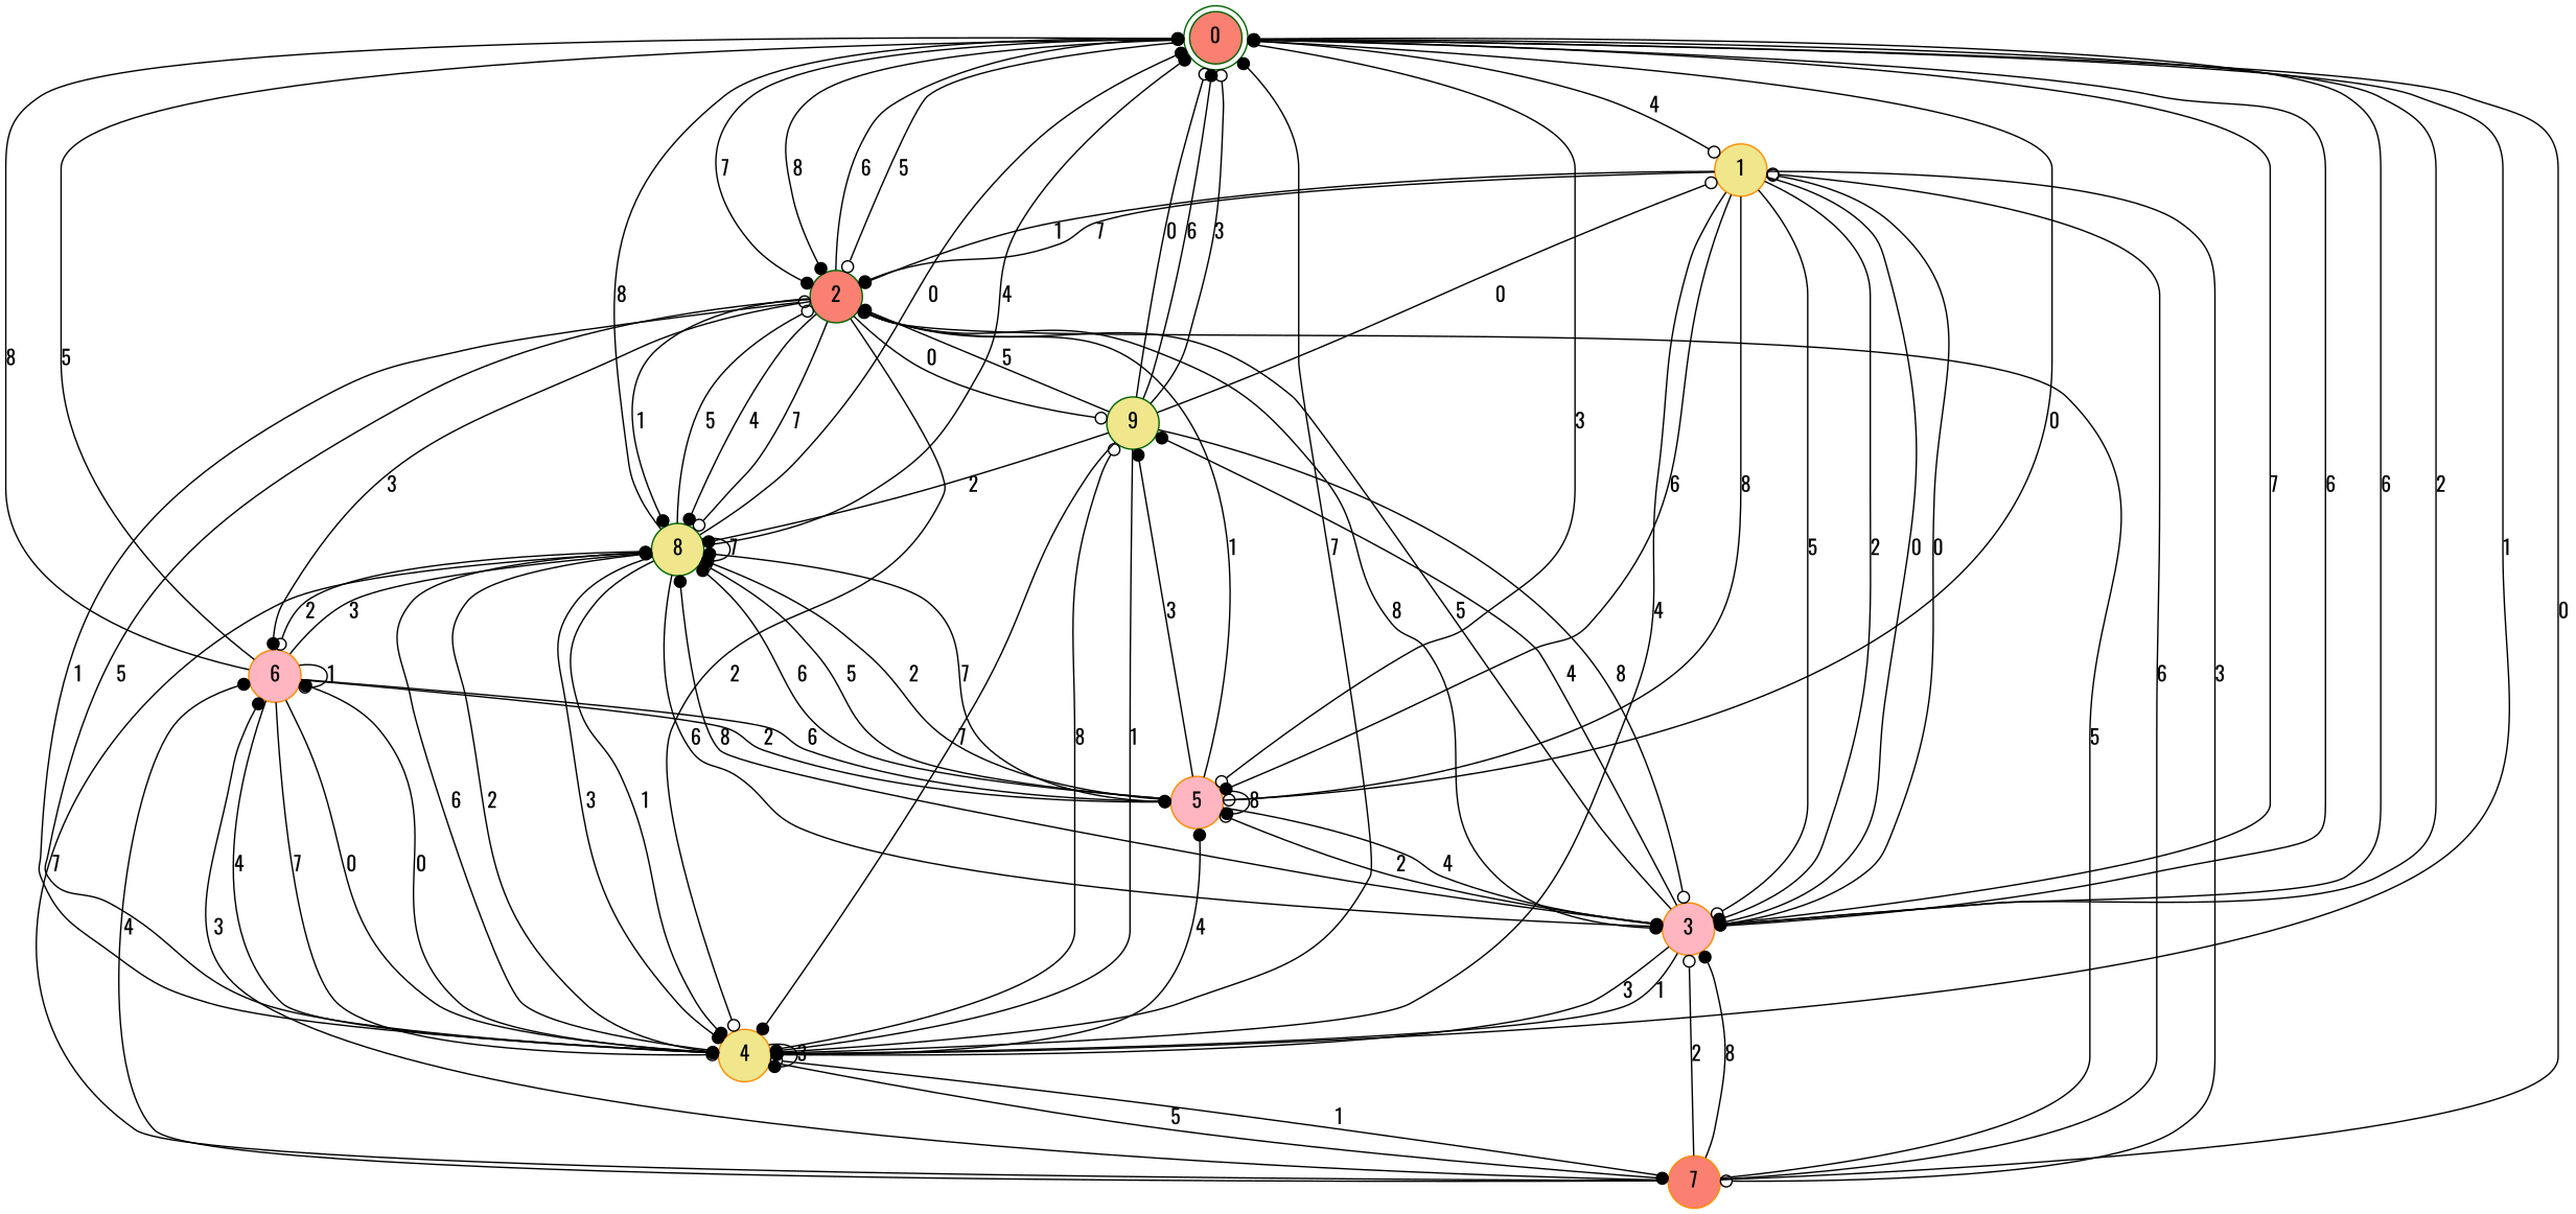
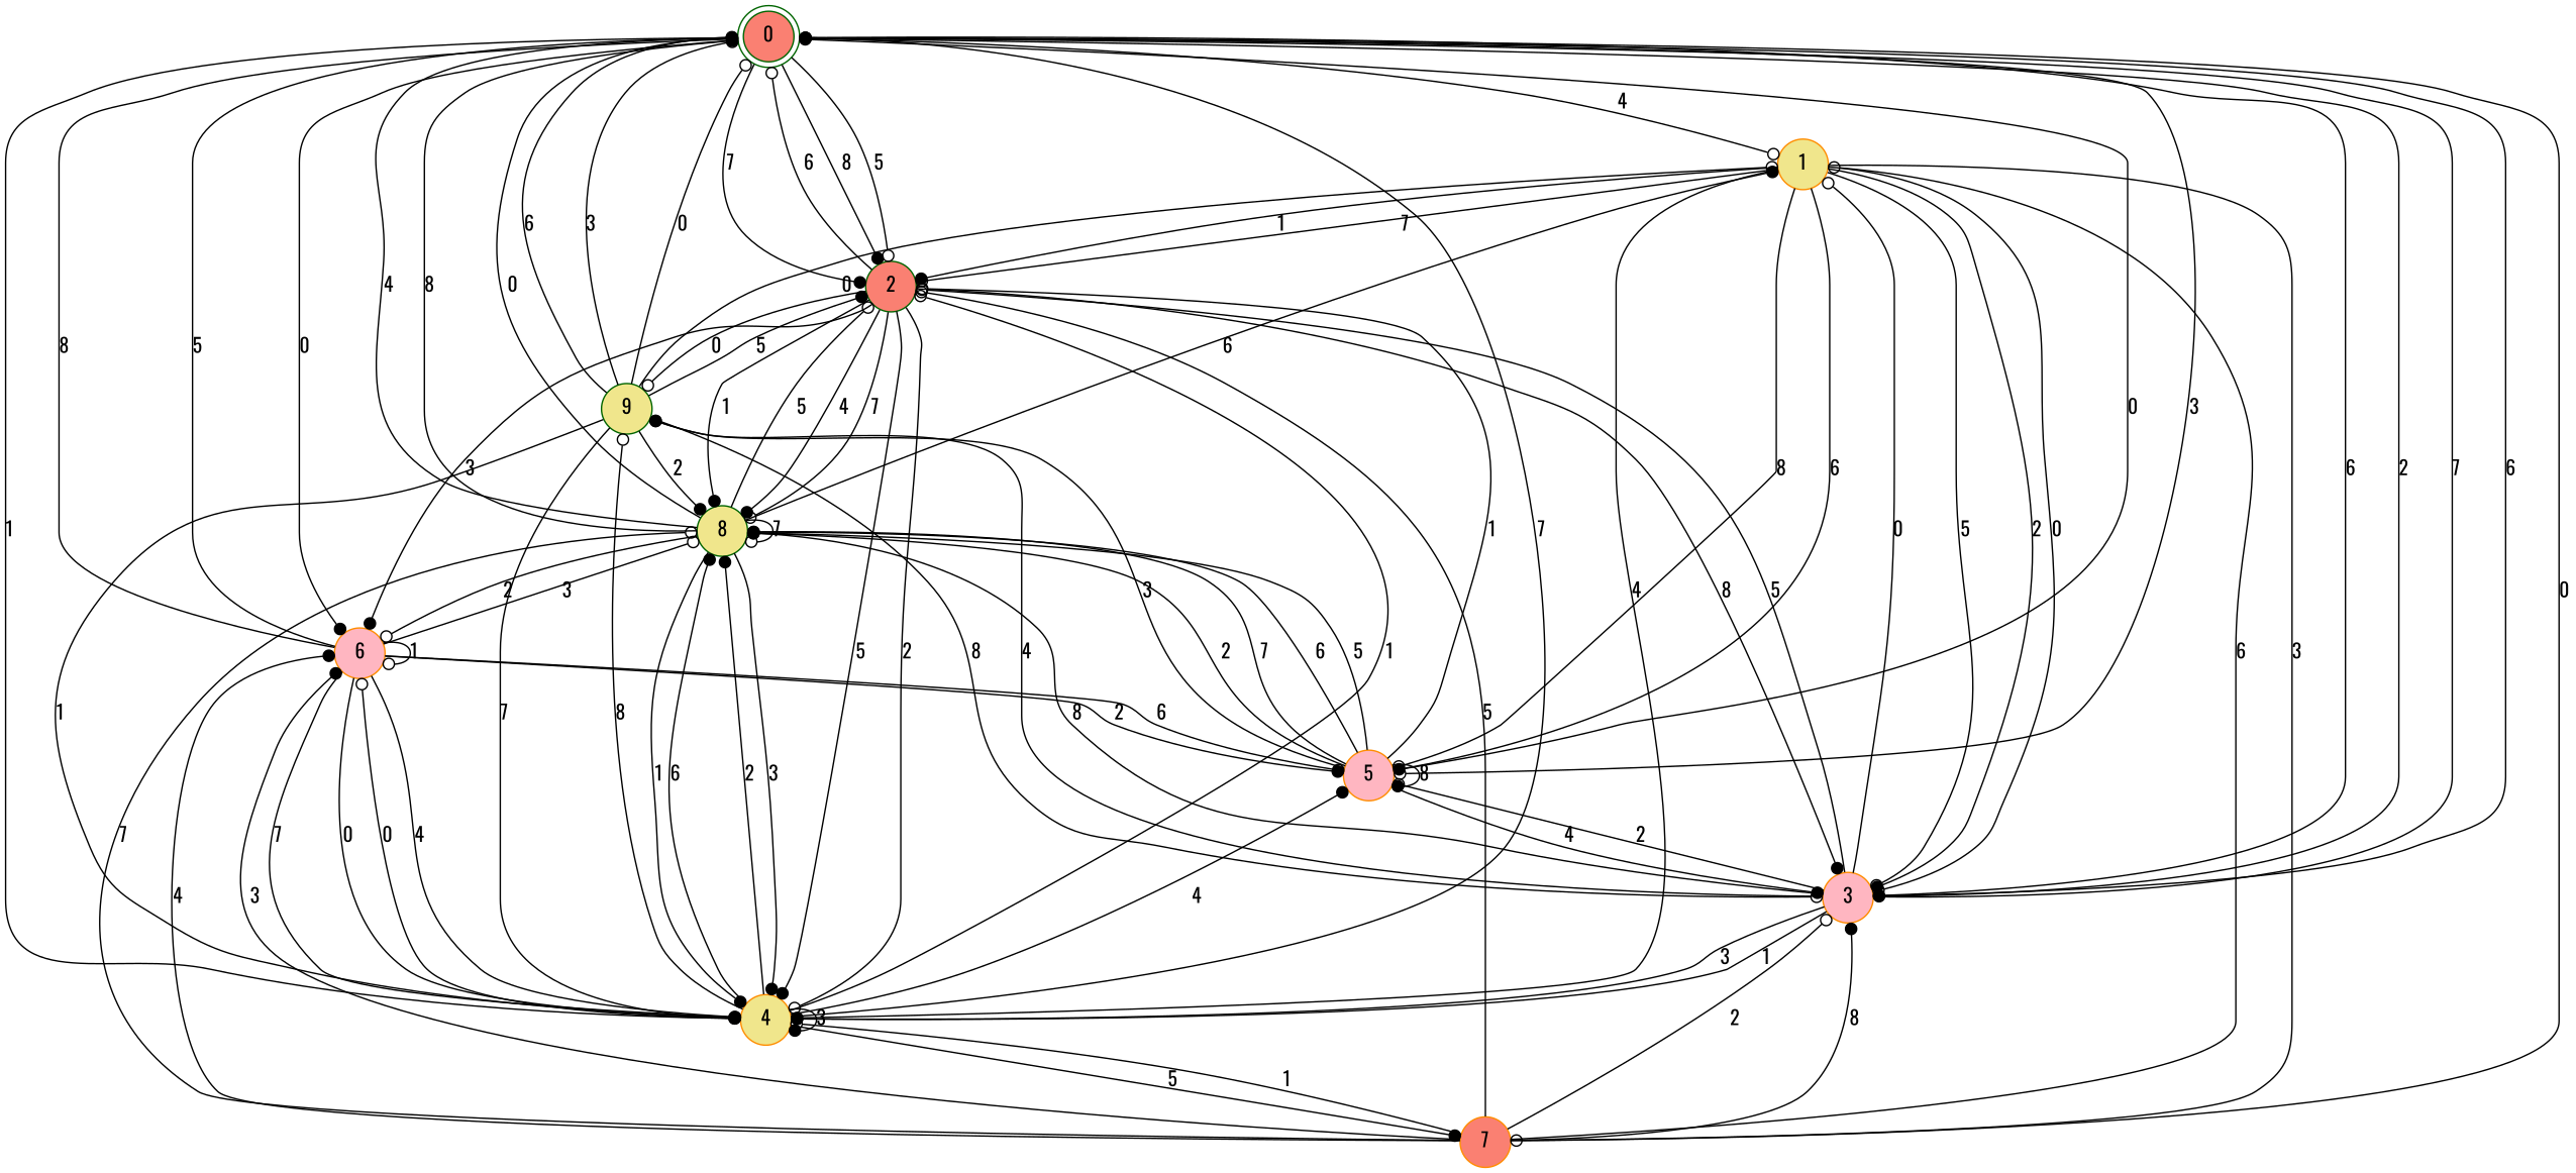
  digraph {
    fontname=Oswald
    node [color=darkorange fillcolor=khaki fontname=Oswald shape=circle style=filled]
    edge [arrowhead=dot fontname=Oswald]
    n1 [color=darkgreen fillcolor=salmon label=0 shape=doublecircle]
    n2 [label=1]
    n3 [color=darkgreen fillcolor=salmon label=2]
    n4 [fillcolor=lightpink label=3]
    n5 [label=4]
    n6 [fillcolor=lightpink label=5]
    n7 [fillcolor=lightpink label=6]
    n8 [fillcolor=salmon label=7]
    n9 [color=darkgreen label=8]
    n10 [color=darkgreen label=9]
    n1 -> n2 [arrowhead=odot label=4]
    n1 -> n3 [label=7]
    n1 -> n3 [label=8]
    n1 -> n3 [arrowhead=odot label=5]
    n1 -> n4 [arrowhead=odot label=6]
    n1 -> n4 [label=2]
    n1 -> n5 [arrowhead=odot label=1]
    n1 -> n6 [arrowhead=odot label=3]
+   n1 -> n7 [label=0]
    n2 -> n3 [arrowhead=odot label=7]
    n2 -> n3 [label=1]
    n2 -> n4 [arrowhead=odot label=5]
    n2 -> n4 [label=2]
    n2 -> n4 [arrowhead=odot label=0]
    n2 -> n5 [arrowhead=odot label=4]
    n2 -> n6 [label=6]
    n2 -> n6 [arrowhead=odot label=8]
    n2 -> n8 [arrowhead=odot label=3]
    n3 -> n1 [arrowhead=odot label=6]
    n3 -> n4 [label=8]
    n3 -> n5 [label=5]
    n3 -> n5 [arrowhead=odot label=2]
    n3 -> n7 [label=3]
    n3 -> n9 [label=4]
    n3 -> n9 [arrowhead=odot label=7]
    n3 -> n9 [label=1]
    n3 -> n10 [arrowhead=odot label=0]
    n4 -> n1 [label=7]
    n4 -> n1 [label=6]
    n4 -> n2 [arrowhead=odot label=0]
    n4 -> n3 [arrowhead=odot label=5]
    n4 -> n5 [label=1]
    n4 -> n5 [label=3]
    n4 -> n6 [arrowhead=odot label=2]
    n4 -> n9 [label=8]
    n4 -> n10 [label=4]
    n5 -> n1 [label=7]
    n5 -> n3 [arrowhead=odot label=1]
    n5 -> n5 [label=3]
    n5 -> n6 [label=4]
-   n5 -> n7 [label=0]
+   n5 -> n7 [arrowhead=odot label=0]
    n5 -> n8 [label=5]
    n5 -> n9 [label=6]
    n5 -> n9 [label=2]
    n5 -> n10 [arrowhead=odot label=8]
    n6 -> n1 [arrowhead=odot label=0]
    n6 -> n3 [arrowhead=odot label=1]
    n6 -> n4 [label=4]
    n6 -> n6 [label=8]
    n6 -> n9 [label=7]
    n6 -> n9 [label=6]
    n6 -> n9 [arrowhead=odot label=5]
    n6 -> n9 [label=2]
    n6 -> n10 [label=3]
    n7 -> n1 [label=8]
    n7 -> n1 [label=5]
    n7 -> n5 [label=4]
    n7 -> n5 [arrowhead=odot label=7]
    n7 -> n5 [arrowhead=odot label=0]
    n7 -> n6 [arrowhead=odot label=6]
    n7 -> n6 [label=2]
    n7 -> n7 [arrowhead=odot label=1]
    n7 -> n9 [arrowhead=odot label=3]
    n8 -> n1 [label=0]
    n8 -> n2 [arrowhead=odot label=6]
    n8 -> n3 [arrowhead=odot label=5]
    n8 -> n4 [label=8]
    n8 -> n4 [arrowhead=odot label=2]
    n8 -> n5 [arrowhead=odot label=1]
    n8 -> n7 [label=4]
    n8 -> n7 [label=3]
    n8 -> n9 [arrowhead=odot label=7]
    n9 -> n1 [label=4]
    n9 -> n1 [label=8]
    n9 -> n1 [label=0]
    n9 -> n3 [arrowhead=odot label=5]
-   n9 -> n4 [label=6]
+   n9 -> n2 [label=6]
    n9 -> n5 [label=1]
    n9 -> n5 [label=3]
    n9 -> n7 [arrowhead=odot label=2]
    n9 -> n9 [arrowhead=odot label=7]
    n10 -> n1 [label=6]
    n10 -> n1 [arrowhead=odot label=3]
    n10 -> n1 [arrowhead=odot label=0]
    n10 -> n2 [arrowhead=odot label=0]
    n10 -> n3 [label=5]
    n10 -> n4 [arrowhead=odot label=8]
    n10 -> n5 [label=7]
    n10 -> n5 [label=1]
    n10 -> n9 [label=2]
  }
